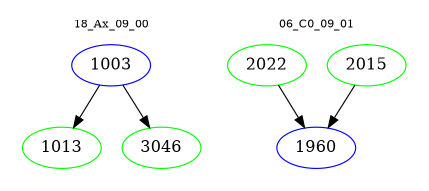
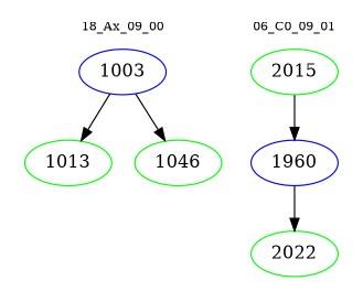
  digraph {
    node [color=green]
    edge [color=black]
    n1 [label=1013]
    n2 [color=blue label=1003]
-   n3 [label=3046]
+   n3 [label=1046]
    n4 [label=2015]
    n5 [color=blue label=1960]
    n6 [label=2022]
    subgraph cluster_1 {
      color=white
      fontsize=10
      label="18_Ax_09_00"
      n1
      n2
      n3
    }
    subgraph cluster_2 {
      color=white
      fontsize=10
      label="06_C0_09_01"
      n4
      n5
      n6
    }
    n2 -> n1
    n2 -> n3
    n4 -> n5
-   n6 -> n5
+   n5 -> n6
  }
